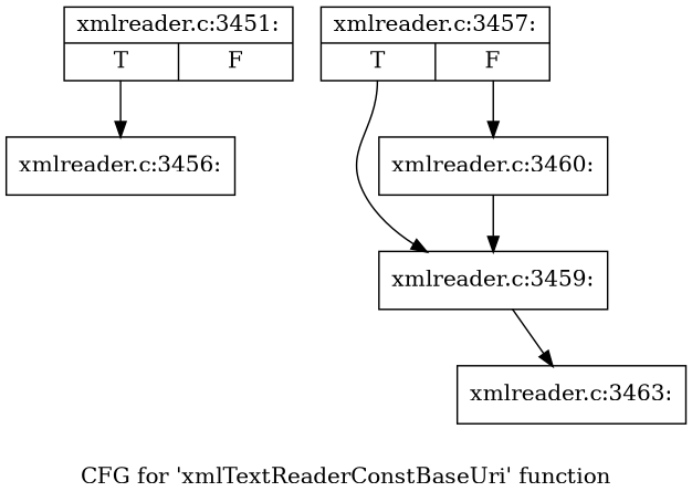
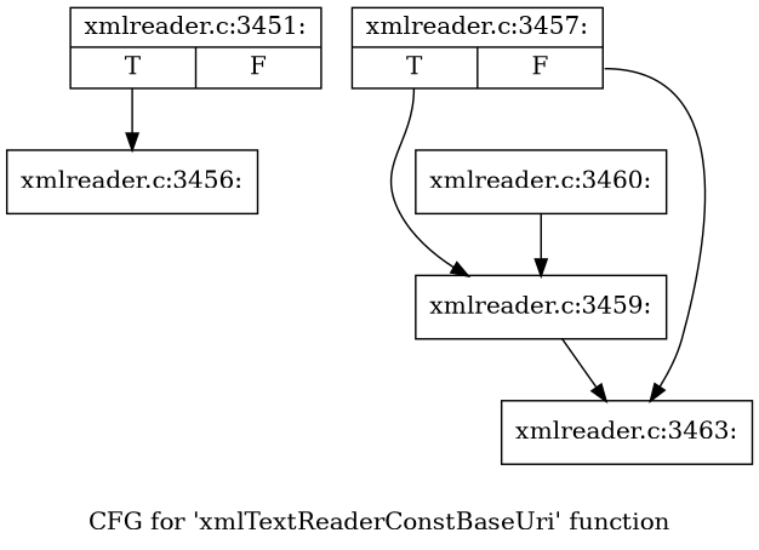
  digraph {
    label="CFG for 'xmlTextReaderConstBaseUri' function"
    node [shape=record]
    n1 [label="{xmlreader.c:3451:|{<s0>T|<s1>F}}"]
    n2 [label="{xmlreader.c:3456:}"]
    n3 [label="{xmlreader.c:3463:}"]
    n4 [label="{xmlreader.c:3457:|{<s0>T|<s1>F}}"]
    n5 [label="{xmlreader.c:3459:}"]
    n6 [label="{xmlreader.c:3460:}"]
    n1 -> n2 [tailport=s0]
    n4 -> n5 [tailport=s0]
-   n4 -> n6 [tailport=s1]
+   n4 -> n3 [tailport=s1]
    n5 -> n3
    n6 -> n5
  }
